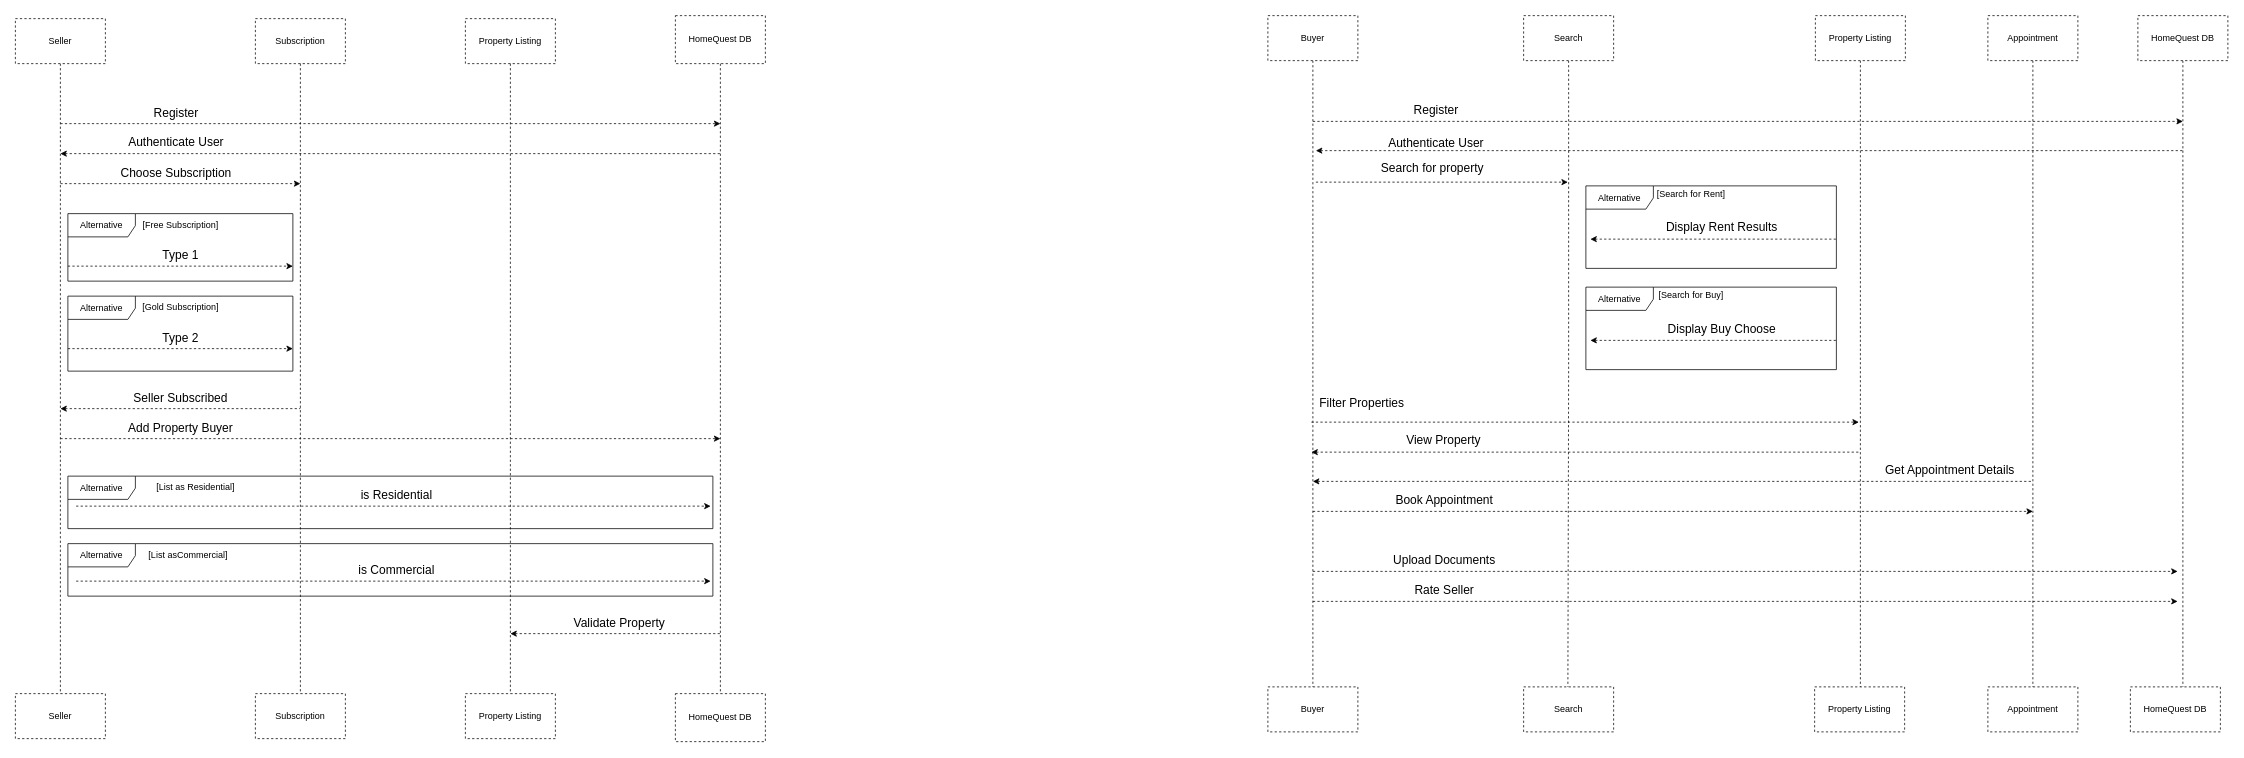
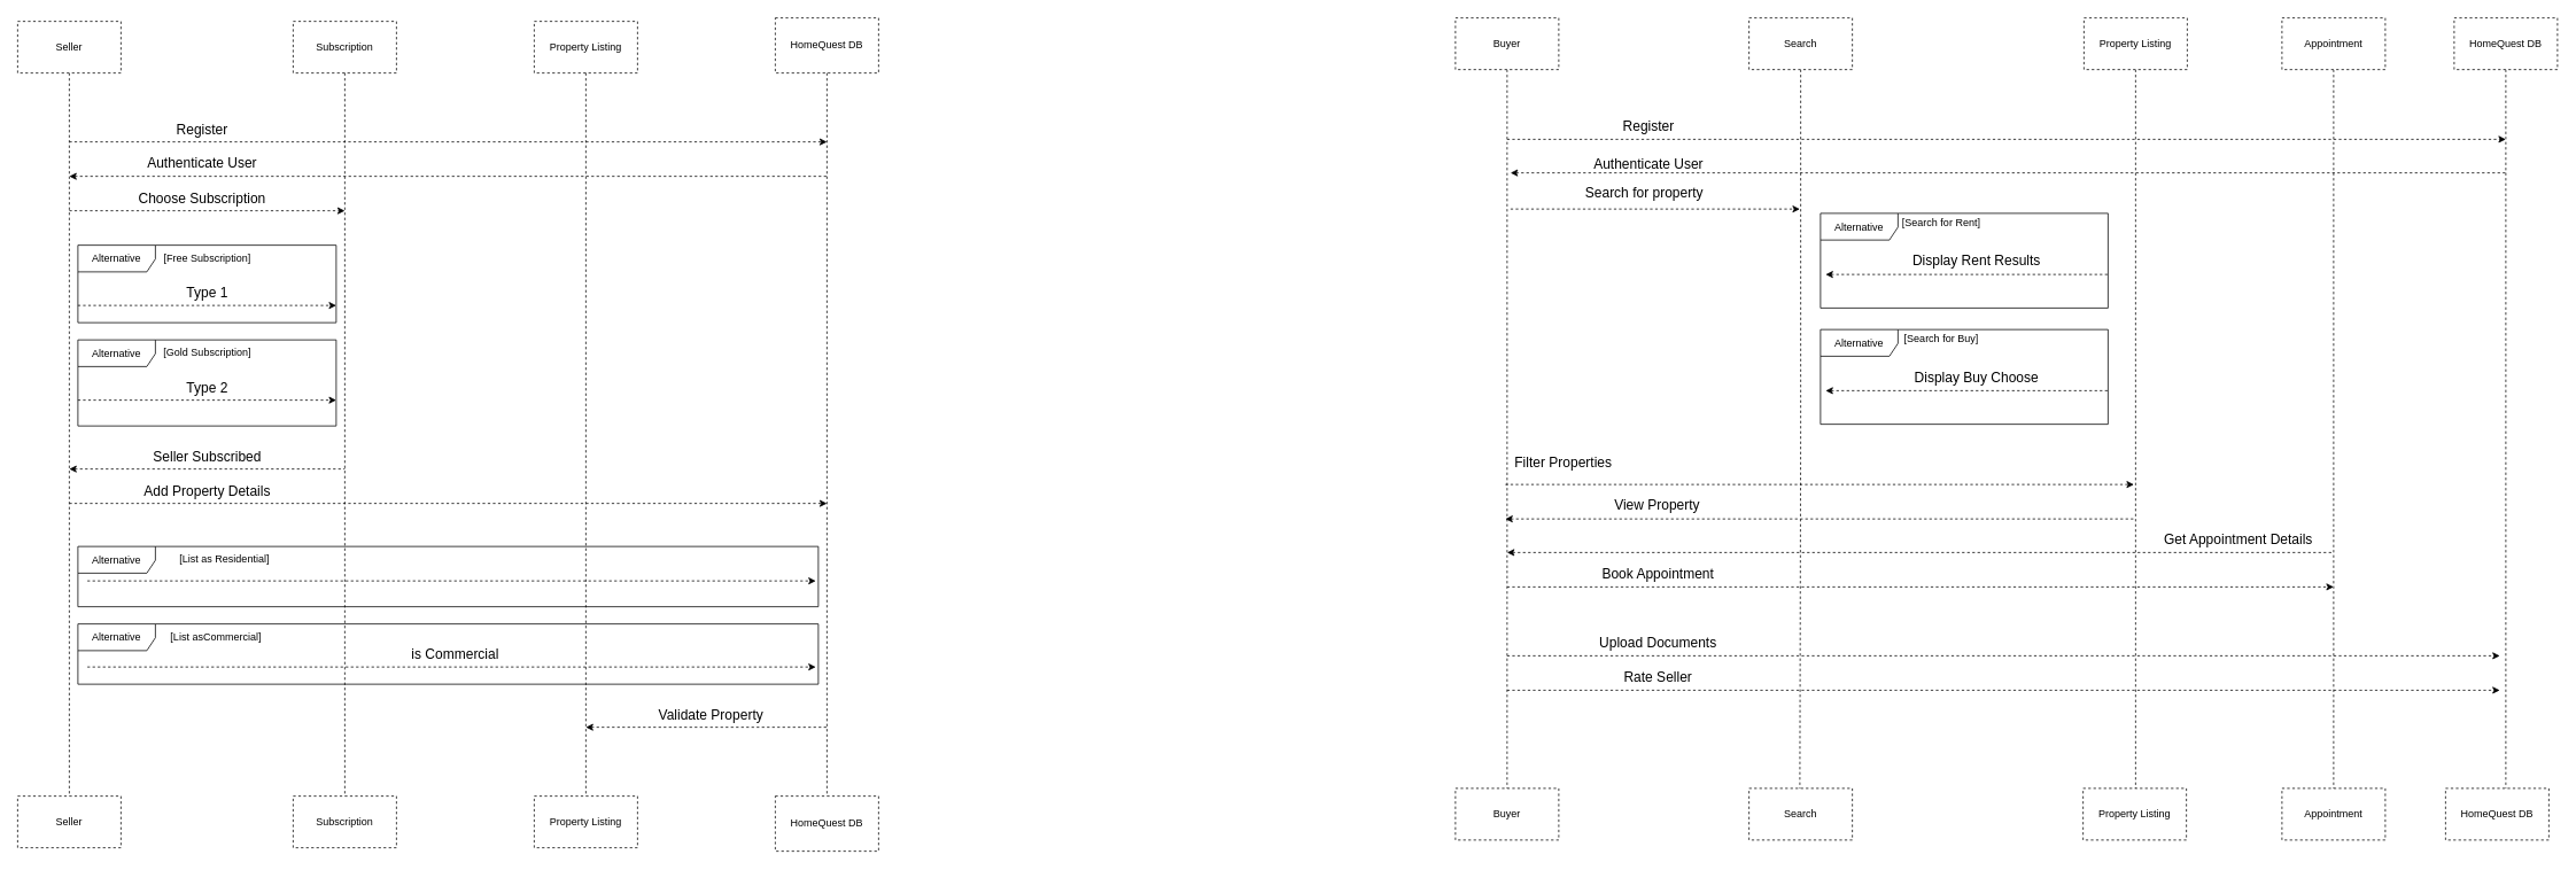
  <mxCell id="0" />
  <mxCell id="1" parent="0" />
- <mxCell id="2" value="Add Property Buyer" style="text;html=1;align=center;verticalAlign=middle;resizable=0;points=[];autosize=1;strokeColor=none;fillColor=none;strokeWidth=8;fontSize=16;" parent="1" vertex="1"><mxGeometry x="155" y="554" width="170" height="30" as="geometry" /></mxCell>
+ <mxCell id="2" value="Add Property Details" style="text;html=1;align=center;verticalAlign=middle;resizable=0;points=[];autosize=1;strokeColor=none;fillColor=none;strokeWidth=8;fontSize=16;" parent="1" vertex="1"><mxGeometry x="155" y="554" width="170" height="30" as="geometry" /></mxCell>
  <mxCell id="3" value="Choose Subscription" style="text;html=1;align=center;verticalAlign=middle;resizable=0;points=[];autosize=1;strokeColor=none;fillColor=none;strokeWidth=8;fontSize=16;" parent="1" vertex="1"><mxGeometry x="149" y="214" width="170" height="30" as="geometry" /></mxCell>
  <mxCell id="4" value="View Property" style="text;html=1;align=center;verticalAlign=middle;resizable=0;points=[];autosize=1;strokeColor=none;fillColor=none;strokeWidth=8;fontSize=16;" parent="1" vertex="1"><mxGeometry x="1864" y="571" width="120" height="30" as="geometry" /></mxCell>
  <mxCell id="5" value="Search for property" style="text;html=1;align=center;verticalAlign=middle;resizable=0;points=[];autosize=1;strokeColor=none;fillColor=none;strokeWidth=8;fontSize=16;" parent="1" vertex="1"><mxGeometry x="1829" y="208" width="160" height="30" as="geometry" /></mxCell>
  <mxCell id="6" value="Filter Properties" style="text;html=1;align=center;verticalAlign=middle;resizable=0;points=[];autosize=1;strokeColor=none;fillColor=none;strokeWidth=8;fontSize=16;" parent="1" vertex="1"><mxGeometry x="1745" y="521" width="140" height="30" as="geometry" /></mxCell>
  <mxCell id="7" value="Seller Subscribed" style="text;html=1;align=center;verticalAlign=middle;resizable=0;points=[];autosize=1;strokeColor=none;fillColor=none;strokeWidth=8;fontSize=16;" parent="1" vertex="1"><mxGeometry x="165" y="514" width="150" height="30" as="geometry" /></mxCell>
  <mxCell id="8" value="Validate Property" style="text;html=1;align=center;verticalAlign=middle;resizable=0;points=[];autosize=1;strokeColor=none;fillColor=none;strokeWidth=8;fontSize=16;" parent="1" vertex="1"><mxGeometry x="750" y="814" width="150" height="30" as="geometry" /></mxCell>
  <mxCell id="9" value="[Free Subscription]" style="text;html=1;align=center;verticalAlign=middle;resizable=0;points=[];autosize=1;strokeColor=none;fillColor=none;" parent="1" vertex="1"><mxGeometry x="180" y="284" width="120" height="30" as="geometry" /></mxCell>
  <mxCell id="10" value="Type 1" style="text;html=1;align=center;verticalAlign=middle;resizable=0;points=[];autosize=1;strokeColor=none;fillColor=none;strokeWidth=8;fontSize=16;" parent="1" vertex="1"><mxGeometry x="205" y="324" width="70" height="30" as="geometry" /></mxCell>
  <mxCell id="11" value="[List as Residential]" style="text;html=1;align=center;verticalAlign=middle;resizable=0;points=[];autosize=1;strokeColor=none;fillColor=none;" parent="1" vertex="1"><mxGeometry x="195" y="634" width="130" height="30" as="geometry" /></mxCell>
  <mxCell id="12" value="[List asCommercial]" style="text;html=1;align=center;verticalAlign=middle;resizable=0;points=[];autosize=1;strokeColor=none;fillColor=none;" parent="1" vertex="1"><mxGeometry x="185" y="724" width="130" height="30" as="geometry" /></mxCell>
  <mxCell id="13" style="edgeStyle=orthogonalEdgeStyle;rounded=0;orthogonalLoop=1;jettySize=auto;html=1;dashed=1;endArrow=none;startFill=0;" edge="1" parent="1" source="14"><mxGeometry relative="1" as="geometry"><mxPoint x="1750" y="921" as="targetPoint" /></mxGeometry></mxCell>
  <mxCell id="14" value="Buyer" style="rounded=0;whiteSpace=wrap;html=1;dashed=1;" vertex="1" parent="1"><mxGeometry x="1690" y="20" width="120" height="60" as="geometry" /></mxCell>
  <mxCell id="15" style="edgeStyle=orthogonalEdgeStyle;rounded=0;orthogonalLoop=1;jettySize=auto;html=1;dashed=1;endArrow=none;startFill=0;" edge="1" parent="1" source="16"><mxGeometry relative="1" as="geometry"><mxPoint x="2090" y="921" as="targetPoint" /></mxGeometry></mxCell>
  <mxCell id="16" value="Search" style="rounded=0;whiteSpace=wrap;html=1;dashed=1;" vertex="1" parent="1"><mxGeometry x="2031" y="20" width="120" height="60" as="geometry" /></mxCell>
  <mxCell id="17" style="edgeStyle=orthogonalEdgeStyle;rounded=0;orthogonalLoop=1;jettySize=auto;html=1;dashed=1;endArrow=none;startFill=0;" edge="1" parent="1" source="18"><mxGeometry relative="1" as="geometry"><mxPoint x="2480" y="921" as="targetPoint" /></mxGeometry></mxCell>
  <mxCell id="18" value="Property Listing" style="rounded=0;whiteSpace=wrap;html=1;dashed=1;" vertex="1" parent="1"><mxGeometry x="2420" y="20" width="120" height="60" as="geometry" /></mxCell>
  <mxCell id="19" style="edgeStyle=orthogonalEdgeStyle;rounded=0;orthogonalLoop=1;jettySize=auto;html=1;dashed=1;endArrow=none;startFill=0;" edge="1" parent="1" source="20"><mxGeometry relative="1" as="geometry"><mxPoint x="2710" y="921" as="targetPoint" /><Array as="points"><mxPoint x="2710" y="921" /></Array></mxGeometry></mxCell>
  <mxCell id="20" value="Appointment" style="rounded=0;whiteSpace=wrap;html=1;dashed=1;" vertex="1" parent="1"><mxGeometry x="2650" y="20" width="120" height="60" as="geometry" /></mxCell>
  <mxCell id="21" style="edgeStyle=orthogonalEdgeStyle;rounded=0;orthogonalLoop=1;jettySize=auto;html=1;dashed=1;endArrow=none;startFill=0;exitX=0.5;exitY=1;exitDx=0;exitDy=0;" edge="1" parent="1" source="22"><mxGeometry relative="1" as="geometry"><mxPoint x="2910" y="921" as="targetPoint" /><Array as="points"><mxPoint x="2910" y="921" /></Array></mxGeometry></mxCell>
  <mxCell id="22" value="HomeQuest DB" style="rounded=0;whiteSpace=wrap;html=1;dashed=1;" vertex="1" parent="1"><mxGeometry x="2850" y="20" width="120" height="60" as="geometry" /></mxCell>
  <mxCell id="23" value="" style="endArrow=classic;dashed=1;html=1;rounded=0;endFill=1;" edge="1" parent="1"><mxGeometry width="50" height="50" relative="1" as="geometry"><mxPoint x="1750" y="161" as="sourcePoint" /><mxPoint x="2910" y="161" as="targetPoint" /></mxGeometry></mxCell>
  <mxCell id="24" value="Register" style="text;html=1;align=center;verticalAlign=middle;resizable=0;points=[];autosize=1;strokeColor=none;fillColor=none;strokeWidth=8;fontSize=16;" vertex="1" parent="1"><mxGeometry x="1874" y="130" width="80" height="30" as="geometry" /></mxCell>
  <mxCell id="25" value="" style="endArrow=none;dashed=1;html=1;rounded=0;endFill=1;startFill=1;startArrow=classic;" edge="1" parent="1"><mxGeometry width="50" height="50" relative="1" as="geometry"><mxPoint x="1754" y="200" as="sourcePoint" /><mxPoint x="2910" y="200" as="targetPoint" /></mxGeometry></mxCell>
  <mxCell id="26" value="Authenticate User" style="text;html=1;align=center;verticalAlign=middle;resizable=0;points=[];autosize=1;strokeColor=none;fillColor=none;fontSize=16;" vertex="1" parent="1"><mxGeometry x="1839" y="174" width="150" height="30" as="geometry" /></mxCell>
  <mxCell id="27" value="" style="endArrow=classic;dashed=1;html=1;rounded=0;endFill=1;" edge="1" parent="1"><mxGeometry width="50" height="50" relative="1" as="geometry"><mxPoint x="1754" y="242" as="sourcePoint" /><mxPoint x="2090" y="242" as="targetPoint" /></mxGeometry></mxCell>
  <mxCell id="28" value="Alternative" style="shape=umlFrame;whiteSpace=wrap;html=1;pointerEvents=0;width=90;height=31;" vertex="1" parent="1"><mxGeometry x="2114" y="247" width="334" height="110" as="geometry" /></mxCell>
  <mxCell id="29" value="" style="endArrow=none;dashed=1;html=1;rounded=0;endFill=1;startFill=1;startArrow=classic;" edge="1" parent="1"><mxGeometry width="50" height="50" relative="1" as="geometry"><mxPoint x="2120" y="318" as="sourcePoint" /><mxPoint x="2450" y="318" as="targetPoint" /></mxGeometry></mxCell>
  <mxCell id="30" value="Display Rent Results" style="text;html=1;align=center;verticalAlign=middle;resizable=0;points=[];autosize=1;strokeColor=none;fillColor=none;fontSize=16;" vertex="1" parent="1"><mxGeometry x="2210" y="287" width="170" height="30" as="geometry" /></mxCell>
  <mxCell id="31" value="[Search for Rent]" style="text;html=1;align=center;verticalAlign=middle;resizable=0;points=[];autosize=1;strokeColor=none;fillColor=none;" vertex="1" parent="1"><mxGeometry x="2199" y="243" width="110" height="30" as="geometry" /></mxCell>
  <mxCell id="32" value="Alternative" style="shape=umlFrame;whiteSpace=wrap;html=1;pointerEvents=0;width=90;height=31;" vertex="1" parent="1"><mxGeometry x="2114" y="382" width="334" height="110" as="geometry" /></mxCell>
  <mxCell id="33" value="" style="endArrow=none;dashed=1;html=1;rounded=0;endFill=1;startFill=1;startArrow=classic;" edge="1" parent="1"><mxGeometry width="50" height="50" relative="1" as="geometry"><mxPoint x="2120" y="453" as="sourcePoint" /><mxPoint x="2450" y="453" as="targetPoint" /></mxGeometry></mxCell>
  <mxCell id="34" value="Display Buy Choose" style="text;html=1;align=center;verticalAlign=middle;resizable=0;points=[];autosize=1;strokeColor=none;fillColor=none;fontSize=16;" vertex="1" parent="1"><mxGeometry x="2210" y="422" width="170" height="30" as="geometry" /></mxCell>
  <mxCell id="35" value="[Search for Buy]" style="text;html=1;align=center;verticalAlign=middle;resizable=0;points=[];autosize=1;strokeColor=none;fillColor=none;" vertex="1" parent="1"><mxGeometry x="2199" y="378" width="110" height="30" as="geometry" /></mxCell>
  <mxCell id="36" value="" style="endArrow=classic;dashed=1;html=1;rounded=0;endFill=1;" edge="1" parent="1"><mxGeometry width="50" height="50" relative="1" as="geometry"><mxPoint x="1748" y="562" as="sourcePoint" /><mxPoint x="2478" y="562" as="targetPoint" /></mxGeometry></mxCell>
  <mxCell id="37" value="" style="endArrow=none;dashed=1;html=1;rounded=0;endFill=1;startFill=1;startArrow=classic;" edge="1" parent="1"><mxGeometry width="50" height="50" relative="1" as="geometry"><mxPoint x="1748" y="602" as="sourcePoint" /><mxPoint x="2478" y="602" as="targetPoint" /></mxGeometry></mxCell>
  <mxCell id="38" value="" style="endArrow=none;dashed=1;html=1;rounded=0;endFill=1;startFill=1;startArrow=classic;" edge="1" parent="1"><mxGeometry width="50" height="50" relative="1" as="geometry"><mxPoint x="1750" y="641" as="sourcePoint" /><mxPoint x="2710" y="641" as="targetPoint" /></mxGeometry></mxCell>
  <mxCell id="39" value="Get Appointment Details" style="text;html=1;align=center;verticalAlign=middle;resizable=0;points=[];autosize=1;strokeColor=none;fillColor=none;strokeWidth=8;fontSize=16;" vertex="1" parent="1"><mxGeometry x="2499" y="611" width="200" height="30" as="geometry" /></mxCell>
  <mxCell id="40" value="" style="endArrow=classic;dashed=1;html=1;rounded=0;endFill=1;startFill=0;startArrow=none;" edge="1" parent="1"><mxGeometry width="50" height="50" relative="1" as="geometry"><mxPoint x="1750" y="681" as="sourcePoint" /><mxPoint x="2710" y="681" as="targetPoint" /></mxGeometry></mxCell>
  <mxCell id="41" value="Book Appointment" style="text;html=1;align=center;verticalAlign=middle;resizable=0;points=[];autosize=1;strokeColor=none;fillColor=none;strokeWidth=8;fontSize=16;" vertex="1" parent="1"><mxGeometry x="1850" y="651" width="150" height="30" as="geometry" /></mxCell>
  <mxCell id="42" value="" style="endArrow=classic;dashed=1;html=1;rounded=0;endFill=1;" edge="1" parent="1"><mxGeometry width="50" height="50" relative="1" as="geometry"><mxPoint x="1750" y="761" as="sourcePoint" /><mxPoint x="2903" y="761" as="targetPoint" /></mxGeometry></mxCell>
  <mxCell id="43" value="" style="endArrow=classic;dashed=1;html=1;rounded=0;endFill=1;" edge="1" parent="1"><mxGeometry width="50" height="50" relative="1" as="geometry"><mxPoint x="1750" y="801" as="sourcePoint" /><mxPoint x="2903" y="801" as="targetPoint" /></mxGeometry></mxCell>
  <mxCell id="44" value="Upload Documents" style="text;html=1;align=center;verticalAlign=middle;resizable=0;points=[];autosize=1;strokeColor=none;fillColor=none;strokeWidth=8;fontSize=16;" vertex="1" parent="1"><mxGeometry x="1845" y="731" width="160" height="30" as="geometry" /></mxCell>
  <mxCell id="45" value="Rate Seller" style="text;html=1;align=center;verticalAlign=middle;resizable=0;points=[];autosize=1;strokeColor=none;fillColor=none;strokeWidth=8;fontSize=16;" vertex="1" parent="1"><mxGeometry x="1875" y="771" width="100" height="30" as="geometry" /></mxCell>
  <mxCell id="46" value="Buyer" style="rounded=0;whiteSpace=wrap;html=1;dashed=1;" vertex="1" parent="1"><mxGeometry x="1690" y="915" width="120" height="60" as="geometry" /></mxCell>
  <mxCell id="47" value="Search" style="rounded=0;whiteSpace=wrap;html=1;dashed=1;" vertex="1" parent="1"><mxGeometry x="2031" y="915" width="120" height="60" as="geometry" /></mxCell>
  <mxCell id="48" value="Property Listing" style="rounded=0;whiteSpace=wrap;html=1;dashed=1;" vertex="1" parent="1"><mxGeometry x="2419" y="915" width="120" height="60" as="geometry" /></mxCell>
  <mxCell id="49" value="Appointment" style="rounded=0;whiteSpace=wrap;html=1;dashed=1;" vertex="1" parent="1"><mxGeometry x="2650" y="915" width="120" height="60" as="geometry" /></mxCell>
  <mxCell id="50" value="HomeQuest DB" style="rounded=0;whiteSpace=wrap;html=1;dashed=1;" vertex="1" parent="1"><mxGeometry x="2840" y="915" width="120" height="60" as="geometry" /></mxCell>
  <mxCell id="51" style="edgeStyle=orthogonalEdgeStyle;rounded=0;orthogonalLoop=1;jettySize=auto;html=1;dashed=1;endArrow=none;startFill=0;" edge="1" parent="1" source="52"><mxGeometry relative="1" as="geometry"><mxPoint x="80" y="924.667" as="targetPoint" /></mxGeometry></mxCell>
  <mxCell id="52" value="Seller" style="rounded=0;whiteSpace=wrap;html=1;dashed=1;" vertex="1" parent="1"><mxGeometry x="20" y="24" width="120" height="60" as="geometry" /></mxCell>
  <mxCell id="53" value="Property Listing" style="rounded=0;whiteSpace=wrap;html=1;dashed=1;" vertex="1" parent="1"><mxGeometry x="620" y="24" width="120" height="60" as="geometry" /></mxCell>
  <mxCell id="54" value="Subscription" style="rounded=0;whiteSpace=wrap;html=1;dashed=1;" vertex="1" parent="1"><mxGeometry x="340" y="24" width="120" height="60" as="geometry" /></mxCell>
  <mxCell id="55" value="HomeQuest DB" style="rounded=0;whiteSpace=wrap;html=1;dashed=1;" vertex="1" parent="1"><mxGeometry x="900" y="20" width="120" height="64" as="geometry" /></mxCell>
  <mxCell id="56" style="edgeStyle=orthogonalEdgeStyle;rounded=0;orthogonalLoop=1;jettySize=auto;html=1;dashed=1;endArrow=none;startFill=0;" edge="1" parent="1"><mxGeometry relative="1" as="geometry"><mxPoint x="400" y="924.667" as="targetPoint" /><mxPoint x="400" y="84" as="sourcePoint" /></mxGeometry></mxCell>
  <mxCell id="57" style="edgeStyle=orthogonalEdgeStyle;rounded=0;orthogonalLoop=1;jettySize=auto;html=1;dashed=1;endArrow=none;startFill=0;" edge="1" parent="1"><mxGeometry relative="1" as="geometry"><mxPoint x="680" y="924.667" as="targetPoint" /><mxPoint x="680" y="84" as="sourcePoint" /></mxGeometry></mxCell>
  <mxCell id="58" style="edgeStyle=orthogonalEdgeStyle;rounded=0;orthogonalLoop=1;jettySize=auto;html=1;dashed=1;endArrow=none;startFill=0;" edge="1" parent="1"><mxGeometry relative="1" as="geometry"><mxPoint x="960" y="924.667" as="targetPoint" /><mxPoint x="960" y="84" as="sourcePoint" /></mxGeometry></mxCell>
  <mxCell id="59" value="" style="endArrow=classic;html=1;rounded=0;dashed=1;" edge="1" parent="1"><mxGeometry width="50" height="50" relative="1" as="geometry"><mxPoint x="80" y="164" as="sourcePoint" /><mxPoint x="960" y="164" as="targetPoint" /></mxGeometry></mxCell>
  <mxCell id="60" value="Register" style="text;html=1;align=center;verticalAlign=middle;resizable=0;points=[];autosize=1;strokeColor=none;fillColor=none;strokeWidth=8;fontSize=16;" vertex="1" parent="1"><mxGeometry x="194" y="134" width="80" height="30" as="geometry" /></mxCell>
  <mxCell id="61" value="" style="endArrow=none;html=1;rounded=0;dashed=1;startFill=1;startArrow=classic;" edge="1" parent="1"><mxGeometry width="50" height="50" relative="1" as="geometry"><mxPoint x="80" y="204" as="sourcePoint" /><mxPoint x="960" y="204" as="targetPoint" /></mxGeometry></mxCell>
  <mxCell id="62" value="Authenticate User" style="text;html=1;align=center;verticalAlign=middle;resizable=0;points=[];autosize=1;strokeColor=none;fillColor=none;strokeWidth=8;fontSize=16;" vertex="1" parent="1"><mxGeometry x="159" y="173" width="150" height="30" as="geometry" /></mxCell>
  <mxCell id="63" value="" style="endArrow=classic;html=1;rounded=0;dashed=1;" edge="1" parent="1"><mxGeometry width="50" height="50" relative="1" as="geometry"><mxPoint x="80" y="244" as="sourcePoint" /><mxPoint x="400" y="244" as="targetPoint" /></mxGeometry></mxCell>
  <mxCell id="64" value="Alternative" style="shape=umlFrame;whiteSpace=wrap;html=1;pointerEvents=0;width=90;height=31;" vertex="1" parent="1"><mxGeometry x="90" y="284" width="300" height="90" as="geometry" /></mxCell>
  <mxCell id="65" value="" style="endArrow=classic;html=1;rounded=0;dashed=1;" edge="1" parent="1"><mxGeometry width="50" height="50" relative="1" as="geometry"><mxPoint x="90" y="354" as="sourcePoint" /><mxPoint x="390" y="354" as="targetPoint" /></mxGeometry></mxCell>
  <mxCell id="66" value="[Gold Subscription]" style="text;html=1;align=center;verticalAlign=middle;resizable=0;points=[];autosize=1;strokeColor=none;fillColor=none;" vertex="1" parent="1"><mxGeometry x="180" y="394" width="120" height="30" as="geometry" /></mxCell>
  <mxCell id="67" value="Type 2" style="text;html=1;align=center;verticalAlign=middle;resizable=0;points=[];autosize=1;strokeColor=none;fillColor=none;strokeWidth=8;fontSize=16;" vertex="1" parent="1"><mxGeometry x="205" y="434" width="70" height="30" as="geometry" /></mxCell>
  <mxCell id="68" value="Alternative" style="shape=umlFrame;whiteSpace=wrap;html=1;pointerEvents=0;width=90;height=31;" vertex="1" parent="1"><mxGeometry x="90" y="394" width="300" height="100" as="geometry" /></mxCell>
  <mxCell id="69" value="" style="endArrow=classic;html=1;rounded=0;dashed=1;" edge="1" parent="1"><mxGeometry width="50" height="50" relative="1" as="geometry"><mxPoint x="90" y="464" as="sourcePoint" /><mxPoint x="390" y="464" as="targetPoint" /></mxGeometry></mxCell>
  <mxCell id="70" value="" style="endArrow=none;html=1;rounded=0;dashed=1;startFill=1;startArrow=classic;" edge="1" parent="1"><mxGeometry width="50" height="50" relative="1" as="geometry"><mxPoint x="80" y="544" as="sourcePoint" /><mxPoint x="400" y="544" as="targetPoint" /></mxGeometry></mxCell>
  <mxCell id="71" value="" style="endArrow=classic;html=1;rounded=0;dashed=1;" edge="1" parent="1"><mxGeometry width="50" height="50" relative="1" as="geometry"><mxPoint x="80" y="584" as="sourcePoint" /><mxPoint x="960" y="584" as="targetPoint" /></mxGeometry></mxCell>
  <mxCell id="72" value="" style="endArrow=none;html=1;rounded=0;dashed=1;startFill=1;startArrow=classic;" edge="1" parent="1"><mxGeometry width="50" height="50" relative="1" as="geometry"><mxPoint x="680" y="844" as="sourcePoint" /><mxPoint x="960" y="844" as="targetPoint" /></mxGeometry></mxCell>
  <mxCell id="73" value="Alternative" style="shape=umlFrame;whiteSpace=wrap;html=1;pointerEvents=0;width=90;height=31;" vertex="1" parent="1"><mxGeometry x="90" y="634" width="860" height="70" as="geometry" /></mxCell>
  <mxCell id="74" value="Alternative" style="shape=umlFrame;whiteSpace=wrap;html=1;pointerEvents=0;width=90;height=31;" vertex="1" parent="1"><mxGeometry x="90" y="724" width="860" height="70" as="geometry" /></mxCell>
  <mxCell id="75" value="" style="endArrow=classic;html=1;rounded=0;dashed=1;" edge="1" parent="1"><mxGeometry width="50" height="50" relative="1" as="geometry"><mxPoint x="101" y="674" as="sourcePoint" /><mxPoint x="947" y="674" as="targetPoint" /></mxGeometry></mxCell>
  <mxCell id="76" value="" style="endArrow=classic;html=1;rounded=0;dashed=1;" edge="1" parent="1"><mxGeometry width="50" height="50" relative="1" as="geometry"><mxPoint x="101" y="774" as="sourcePoint" /><mxPoint x="947" y="774" as="targetPoint" /></mxGeometry></mxCell>
- <mxCell id="77" value="is Residential" style="text;html=1;align=center;verticalAlign=middle;resizable=0;points=[];autosize=1;strokeColor=none;fillColor=none;strokeWidth=8;fontSize=16;" vertex="1" parent="1"><mxGeometry x="468" y="644" width="120" height="30" as="geometry" /></mxCell>
  <mxCell id="78" value="is Commercial" style="text;html=1;align=center;verticalAlign=middle;resizable=0;points=[];autosize=1;strokeColor=none;fillColor=none;strokeWidth=8;fontSize=16;" vertex="1" parent="1"><mxGeometry x="468" y="744" width="120" height="30" as="geometry" /></mxCell>
  <mxCell id="79" value="Seller" style="rounded=0;whiteSpace=wrap;html=1;dashed=1;" vertex="1" parent="1"><mxGeometry x="20" y="924" width="120" height="60" as="geometry" /></mxCell>
  <mxCell id="80" value="Subscription" style="rounded=0;whiteSpace=wrap;html=1;dashed=1;" vertex="1" parent="1"><mxGeometry x="340" y="924" width="120" height="60" as="geometry" /></mxCell>
  <mxCell id="81" value="Property Listing" style="rounded=0;whiteSpace=wrap;html=1;dashed=1;" vertex="1" parent="1"><mxGeometry x="620" y="924" width="120" height="60" as="geometry" /></mxCell>
  <mxCell id="82" value="HomeQuest DB" style="rounded=0;whiteSpace=wrap;html=1;dashed=1;" vertex="1" parent="1"><mxGeometry x="900" y="924" width="120" height="64" as="geometry" /></mxCell>
